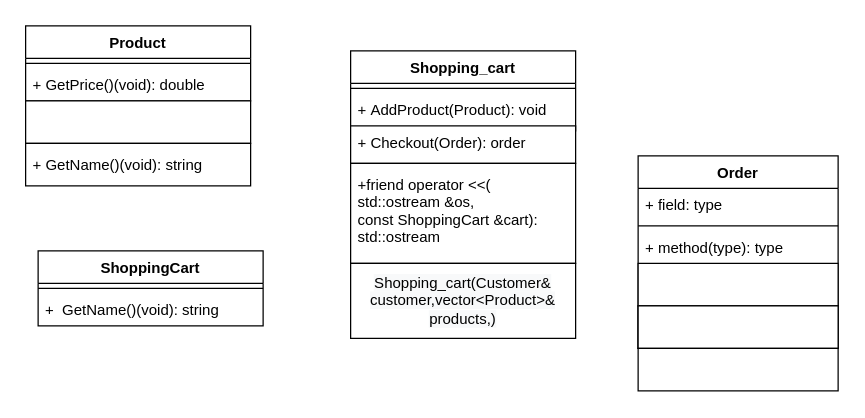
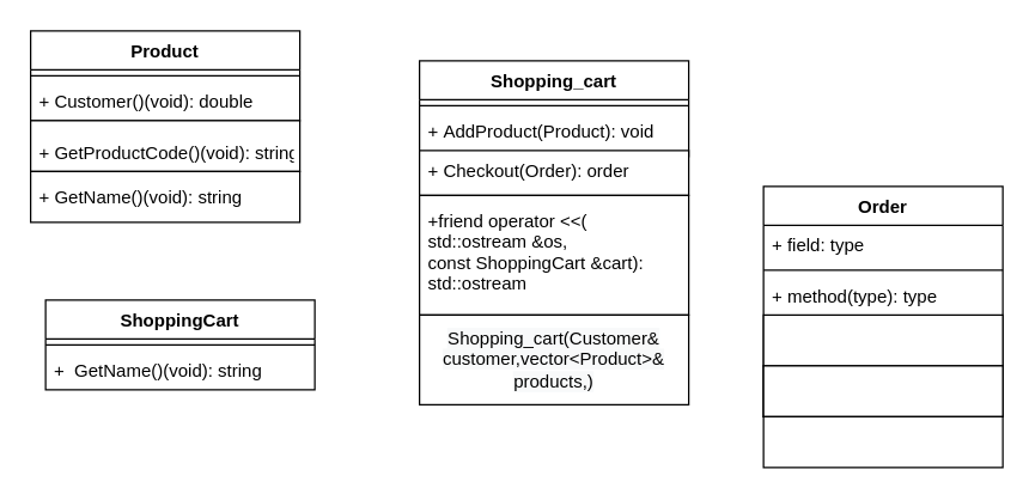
  <mxCell id="0" />
  <mxCell id="1" parent="0" />
  <mxCell id="2" value="ShoppingCart" style="swimlane;fontStyle=1;align=center;verticalAlign=top;childLayout=stackLayout;horizontal=1;startSize=26;horizontalStack=0;resizeParent=1;resizeParentMax=0;resizeLast=0;collapsible=1;marginBottom=0;" vertex="1" parent="1"><mxGeometry x="30" y="200" width="180" height="60" as="geometry" /></mxCell>
  <mxCell id="3" value="" style="line;strokeWidth=1;fillColor=none;align=left;verticalAlign=middle;spacingTop=-1;spacingLeft=3;spacingRight=3;rotatable=0;labelPosition=right;points=[];portConstraint=eastwest;" vertex="1" parent="2"><mxGeometry y="26" width="180" height="8" as="geometry" /></mxCell>
  <mxCell id="4" value="+  GetName()(void): string" style="text;strokeColor=none;fillColor=none;align=left;verticalAlign=top;spacingLeft=4;spacingRight=4;overflow=hidden;rotatable=0;points=[[0,0.5],[1,0.5]];portConstraint=eastwest;" vertex="1" parent="2"><mxGeometry y="34" width="180" height="26" as="geometry" /></mxCell>
  <mxCell id="5" value="" style="group" vertex="1" connectable="0" parent="1"><mxGeometry x="280" y="40" width="180" height="170" as="geometry" /></mxCell>
  <mxCell id="6" value="Shopping_cart" style="swimlane;fontStyle=1;align=center;verticalAlign=top;childLayout=stackLayout;horizontal=1;startSize=26;horizontalStack=0;resizeParent=1;resizeParentMax=0;resizeLast=0;collapsible=1;marginBottom=0;" vertex="1" parent="5"><mxGeometry width="180" height="64" as="geometry"><mxRectangle x="300" y="250" width="120" height="26" as="alternateBounds" /></mxGeometry></mxCell>
  <mxCell id="7" value="" style="line;strokeWidth=1;fillColor=none;align=left;verticalAlign=middle;spacingTop=-1;spacingLeft=3;spacingRight=3;rotatable=0;labelPosition=right;points=[];portConstraint=eastwest;" vertex="1" parent="6"><mxGeometry y="26" width="180" height="8" as="geometry" /></mxCell>
  <mxCell id="8" value="+ AddProduct(Product): void" style="text;strokeColor=none;fillColor=none;align=left;verticalAlign=top;spacingLeft=4;spacingRight=4;overflow=hidden;rotatable=0;points=[[0,0.5],[1,0.5]];portConstraint=eastwest;" vertex="1" parent="6"><mxGeometry y="34" width="180" height="30" as="geometry" /></mxCell>
  <mxCell id="9" value="" style="group" vertex="1" connectable="0" parent="5"><mxGeometry y="60" width="180" height="110" as="geometry" /></mxCell>
  <mxCell id="10" value="" style="rounded=0;whiteSpace=wrap;html=1;" vertex="1" parent="9"><mxGeometry width="180" height="30" as="geometry" /></mxCell>
  <mxCell id="11" value="+ Checkout(Order): order" style="text;strokeColor=none;fillColor=none;align=left;verticalAlign=top;spacingLeft=4;spacingRight=4;overflow=hidden;rotatable=0;points=[[0,0.5],[1,0.5]];portConstraint=eastwest;" vertex="1" parent="9"><mxGeometry width="180" height="30" as="geometry" /></mxCell>
  <mxCell id="12" value="" style="whiteSpace=wrap;html=1;" vertex="1" parent="9"><mxGeometry y="30" width="180" height="80" as="geometry" /></mxCell>
  <mxCell id="13" value="+friend operator &lt;&lt;(&#10;std::ostream &amp;os,&#10;const ShoppingCart &amp;cart): &#10;std::ostream" style="text;strokeColor=none;fillColor=none;align=left;verticalAlign=top;spacingLeft=4;spacingRight=4;overflow=hidden;rotatable=0;points=[[0,0.5],[1,0.5]];portConstraint=eastwest;" vertex="1" parent="9"><mxGeometry y="33.5" width="180" height="55" as="geometry" /></mxCell>
  <mxCell id="14" value="" style="group" vertex="1" connectable="0" parent="1"><mxGeometry x="20" y="20" width="180" height="154" as="geometry" /></mxCell>
  <mxCell id="15" value="" style="group" vertex="1" connectable="0" parent="14"><mxGeometry width="180" height="128" as="geometry" /></mxCell>
  <mxCell id="16" value="Product" style="swimlane;fontStyle=1;align=center;verticalAlign=top;childLayout=stackLayout;horizontal=1;startSize=26;horizontalStack=0;resizeParent=1;resizeParentMax=0;resizeLast=0;collapsible=1;marginBottom=0;" vertex="1" parent="15"><mxGeometry width="180" height="60" as="geometry" /></mxCell>
  <mxCell id="17" value="" style="line;strokeWidth=1;fillColor=none;align=left;verticalAlign=middle;spacingTop=-1;spacingLeft=3;spacingRight=3;rotatable=0;labelPosition=right;points=[];portConstraint=eastwest;" vertex="1" parent="16"><mxGeometry y="26" width="180" height="8" as="geometry" /></mxCell>
- <mxCell id="18" value="+ GetPrice()(void): double" style="text;strokeColor=none;fillColor=none;align=left;verticalAlign=top;spacingLeft=4;spacingRight=4;overflow=hidden;rotatable=0;points=[[0,0.5],[1,0.5]];portConstraint=eastwest;" vertex="1" parent="16"><mxGeometry y="34" width="180" height="26" as="geometry" /></mxCell>
+ <mxCell id="18" value="+ Customer()(void): double" style="text;strokeColor=none;fillColor=none;align=left;verticalAlign=top;spacingLeft=4;spacingRight=4;overflow=hidden;rotatable=0;points=[[0,0.5],[1,0.5]];portConstraint=eastwest;" vertex="1" parent="16"><mxGeometry y="34" width="180" height="26" as="geometry" /></mxCell>
  <mxCell id="19" value="" style="whiteSpace=wrap;html=1;" vertex="1" parent="15"><mxGeometry y="60" width="180" height="34" as="geometry" /></mxCell>
  <mxCell id="20" value="" style="whiteSpace=wrap;html=1;" vertex="1" parent="15"><mxGeometry y="94" width="180" height="34" as="geometry" /></mxCell>
+ <mxCell id="21" value="+ GetProductCode()(void): string" style="text;strokeColor=none;fillColor=none;align=left;verticalAlign=top;spacingLeft=4;spacingRight=4;overflow=hidden;rotatable=0;points=[[0,0.5],[1,0.5]];portConstraint=eastwest;" vertex="1" parent="15"><mxGeometry y="68" width="180" height="26" as="geometry" /></mxCell>
  <mxCell id="22" value="+ GetName()(void): string" style="text;strokeColor=none;fillColor=none;align=left;verticalAlign=top;spacingLeft=4;spacingRight=4;overflow=hidden;rotatable=0;points=[[0,0.5],[1,0.5]];portConstraint=eastwest;" vertex="1" parent="15"><mxGeometry y="98" width="180" height="26" as="geometry" /></mxCell>
  <mxCell id="23" value="&lt;p&gt;&lt;span style=&quot;color: rgb(0 , 0 , 0) ; font-family: &amp;#34;helvetica&amp;#34; ; font-size: 12px ; font-style: normal ; letter-spacing: normal ; text-align: center ; text-indent: 0px ; text-transform: none ; word-spacing: 0px ; background-color: rgb(248 , 249 , 250) ; display: inline ; float: none&quot;&gt;Shopping_cart(Customer&amp;amp; customer,vector&amp;lt;Product&amp;gt;&amp;amp; products,)&lt;/span&gt;&lt;/p&gt;" style="rounded=0;whiteSpace=wrap;html=1;" vertex="1" parent="1"><mxGeometry x="280" y="210" width="180" height="60" as="geometry" /></mxCell>
  <mxCell id="24" value="" style="group" vertex="1" connectable="0" parent="1"><mxGeometry x="510" y="124" width="160" height="188" as="geometry" /></mxCell>
  <mxCell id="25" value="Order" style="swimlane;fontStyle=1;align=center;verticalAlign=top;childLayout=stackLayout;horizontal=1;startSize=26;horizontalStack=0;resizeParent=1;resizeParentMax=0;resizeLast=0;collapsible=1;marginBottom=0;" vertex="1" parent="24"><mxGeometry width="160" height="154" as="geometry" /></mxCell>
  <mxCell id="26" value="+ field: type" style="text;strokeColor=none;fillColor=none;align=left;verticalAlign=top;spacingLeft=4;spacingRight=4;overflow=hidden;rotatable=0;points=[[0,0.5],[1,0.5]];portConstraint=eastwest;" vertex="1" parent="25"><mxGeometry y="26" width="160" height="26" as="geometry" /></mxCell>
  <mxCell id="27" value="" style="line;strokeWidth=1;fillColor=none;align=left;verticalAlign=middle;spacingTop=-1;spacingLeft=3;spacingRight=3;rotatable=0;labelPosition=right;points=[];portConstraint=eastwest;" vertex="1" parent="25"><mxGeometry y="52" width="160" height="8" as="geometry" /></mxCell>
  <mxCell id="28" value="+ method(type): type" style="text;strokeColor=none;fillColor=none;align=left;verticalAlign=top;spacingLeft=4;spacingRight=4;overflow=hidden;rotatable=0;points=[[0,0.5],[1,0.5]];portConstraint=eastwest;" vertex="1" parent="25"><mxGeometry y="60" width="160" height="26" as="geometry" /></mxCell>
  <mxCell id="29" value="" style="whiteSpace=wrap;html=1;" vertex="1" parent="25"><mxGeometry y="86" width="160" height="34" as="geometry" /></mxCell>
  <mxCell id="30" value="" style="whiteSpace=wrap;html=1;" vertex="1" parent="25"><mxGeometry y="120" width="160" height="34" as="geometry" /></mxCell>
  <mxCell id="31" value="" style="whiteSpace=wrap;html=1;" vertex="1" parent="24"><mxGeometry y="120" width="160" height="34" as="geometry" /></mxCell>
  <mxCell id="32" value="" style="whiteSpace=wrap;html=1;" vertex="1" parent="24"><mxGeometry y="154" width="160" height="34" as="geometry" /></mxCell>
